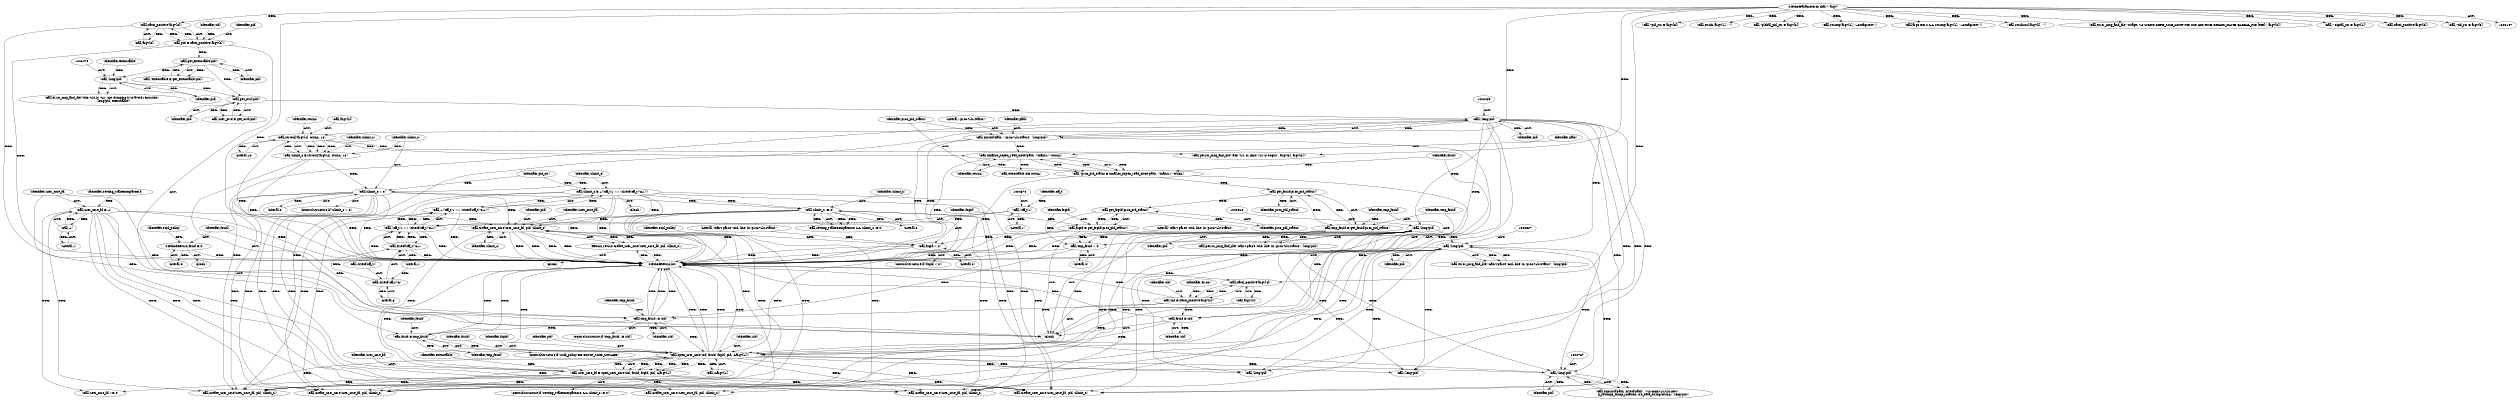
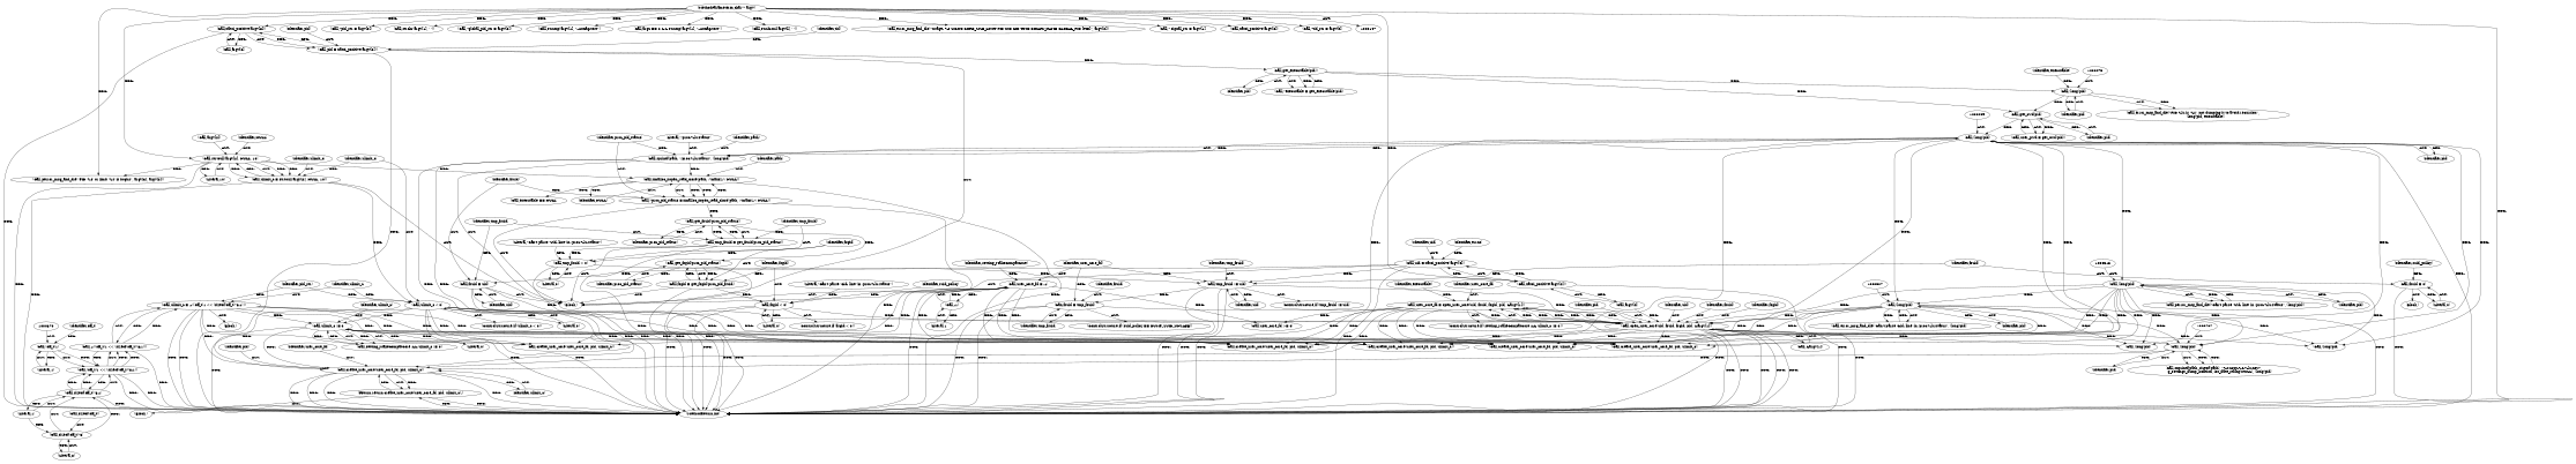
  digraph {
    n1 [label="(Call,create_user_core(user_core_fd, pid, ulimit_c))"]
    n2 [label="(Return,return create_user_core(user_core_fd, pid, ulimit_c);)"]
    n3 [label="(Identifier,ulimit_c)"]
    n4 [label="(MethodReturn,int)"]
    n5 [label="(Block,)"]
    n6 [label="(Call,user_core_fd = open_user_core(uid, fsuid, fsgid, pid, &argv[1]))"]
    n7 [label="(Call,open_user_core(uid, fsuid, fsgid, pid, &argv[1]))"]
    n8 [label="(Call,create_user_core(user_core_fd, pid, ulimit_c))"]
    n9 [label="(ControlStructure,if (setting_MakeCompatCore && ulimit_c != 0))"]
    n10 [label="(Call,create_user_core(user_core_fd, pid, ulimit_c))"]
    n11 [label="(Call,create_user_core(user_core_fd, pid, ulimit_c))"]
    n12 [label="(Call,user_core_fd >= 0)"]
    n13 [label="(Call,create_user_core(user_core_fd, pid, ulimit_c))"]
    n14 [label="(Call,create_user_core(user_core_fd, pid, ulimit_c))"]
    n15 [label="(Call,(long)pid)"]
    n16 [label="(Call,(long)pid)"]
    n17 [label="(Call,&argv[1])"]
    n18 [label="(Call,(long)pid)"]
    n19 [label="(Identifier,pid)"]
    n20 [label="(Call,snprintf(path, sizeof(path), \"%s/ccpp-%s-%lu.new\",\n            g_settings_dump_location, iso_date_string(NULL), (long)pid))"]
    n21 [label="(Call,tmp_fsuid != uid)"]
    n22 [label="(Can,fsuid = tmp_fsuid)"]
    n23 [label="(ControlStructure,if (tmp_fsuid != uid))"]
    n24 [label="(Identifier,uid)"]
    n25 [label="(Identifier,tmp_fsuid)"]
    n26 [label="(ControlStructure,if (suid_policy == DUMP_SUID_UNSAFE))"]
    n27 [label="(Call,tmp_fsuid < 0)"]
    n28 [label="(Literal,0)"]
    n29 [label="(Call,tmp_fsuid = get_fsuid(proc_pid_status))"]
    n30 [label="(Call,get_fsuid(proc_pid_status))"]
    n31 [label="(Block,)"]
    n32 [label="(Call,get_fsgid(proc_pid_status))"]
    n33 [label="(Identifier,proc_pid_status)"]
-   n34 [label="(Call,fsgid = get_fsgid(proc_pid_status))"]
+   n34 [label="(Call,fsgid = get_fsgid(proc_pid_fsuid))"]
    n35 [label="(Identifier,proc_pid_status)"]
    n36 [label="(Call,*proc_pid_status = xmalloc_xopen_read_close(path, /*maxsz:*/ NULL))"]
    n37 [label="(Call,xmalloc_xopen_read_close(path, /*maxsz:*/ NULL))"]
    n38 [label="(Identifier,NULL)"]
    n39 [label="(Call,executable == NULL)"]
    n40 [label="(Call,sprintf(path, \"/proc/%lu/status\", (long)pid))"]
    n41 [label="(Call,(long)pid)"]
    n42 [label="(Call,(long)pid)"]
    n43 [label="(Call,(long)pid)"]
    n44 [label="(Identifier,pid)"]
    n45 [label="(Call,perror_msg_and_die(\"Can't parse 'Uid: line' in /proc/%lu/status\", (long)pid))"]
    n46 [label="(Identifier,pid)"]
    n47 [label="(Call,error_msg_and_die(\"Can't parse 'Gid: line' in /proc/%lu/status\", (long)pid))"]
    n48 [label="(Identifier,pid)"]
    n49 [label="(Call,get_cwd(pid))"]
    n50 [label="(Identifier,pid)"]
    n51 [label="(Call,user_pwd = get_cwd(pid))"]
    n52 [label="(Call,(long)pid)"]
    n53 [label="(Call,error_msg_and_die(\"PID %lu is '%s', not dumping it to avoid recursion\",\n                        (long)pid, executable))"]
    n54 [label="(Identifier,pid)"]
    n55 [label="(Call,get_executable(pid))"]
    n56 [label="(Identifier,pid)"]
    n57 [label="(Call,*executable = get_executable(pid))"]
    n58 [label="(Call,pid = xatoi_positive(argv[8]))"]
    n59 [label="(Call,xatoi_positive(argv[8]))"]
    n60 [label="(Call,argv[8])"]
    n61 [label="(MethodParameterIn,char** argv)"]
    n62 [label="(Call,strtoull(argv[2], NULL, 10))"]
    n63 [label="(Call,xatoi_positive(argv[4]))"]
    n64 [label="(Call,*pid_str = argv[3])"]
    n65 [label="(Call,strchr(argv[1], ' '))"]
    n66 [label="(Call,*global_pid_str = argv[8])"]
    n67 [label="(Call,strcmp(argv[1], \"--config-test\"))"]
    n68 [label="(Call,argc == 2 && strcmp(argv[1], \"--config-test\"))"]
    n69 [label="(Call,strchrnul(argv[i], ' '))"]
    n70 [label="(Call,perror_msg_and_die(\"PID '%s' or limit '%s' is bogus\", argv[3], argv[2]))"]
    n71 [label="(Call,error_msg_and_die(\"Usage: %s SIGNO CORE_SIZE_LIMIT PID UID GID TIME BINARY_NAME GLOBAL_PID [TID]\", argv[0]))"]
    n72 [label="(Call,* signal_str = argv[1])"]
    n73 [label="(Call,xatoi_positive(argv[3]))"]
    n74 [label="(Call,*tid_str = argv[9])"]
    1000147
    n76 [label="(Call,ulimit_c = strtoull(argv[2], NULL, 10))"]
    n77 [label="(Literal,10)"]
    n78 [label="(Call,uid = xatoi_positive(argv[4]))"]
    n79 [label="(Call,argv[4])"]
    n80 [label="(Call,ulimit_c < 0)"]
    n81 [label="(Call,fsuid = uid)"]
    n82 [label="(Identifier,uid)"]
-   n83 [label="(MethodReturn,fsuid = 0)"]
+   n83 [label="(Call,fsuid = 0)"]
    n84 [label="(Literal,0)"]
    n85 [label="(Block,)"]
    n86 [label="(Call,fsgid < 0)"]
    n87 [label="(Literal,0)"]
    n88 [label="(ControlStructure,if (fsgid < 0))"]
    n89 [label="(Call,user_core_fd = -1)"]
    n90 [label="(Call,-1)"]
    n91 [label="(Literal,1)"]
    n92 [label="(Call,ulimit_c != 0)"]
    n93 [label="(Call,setting_MakeCompatCore && ulimit_c != 0)"]
    n94 [label="(Literal,0)"]
    n95 [label="(Call,ulimit_c = ~((off_t)1 << (sizeof(off_t)*8-1)))"]
    n96 [label="(Call,~((off_t)1 << (sizeof(off_t)*8-1)))"]
    n97 [label="(Block,)"]
    n98 [label="(Call,(off_t)1 << (sizeof(off_t)*8-1))"]
    n99 [label="(Call,sizeof(off_t)*8-1)"]
    n100 [label="(Literal,1)"]
    n101 [label="(Call,(off_t)1)"]
    n102 [label="(Literal,1)"]
    n103 [label="(Call,sizeof(off_t)*8)"]
    n104 [label="(Literal,8)"]
    n105 [label="(Literal,0)"]
    n106 [label="(ControlStructure,if (ulimit_c < 0))"]
    n107 [label="(Identifier,fsuid)"]
    n108 [label="(Identifier,setting_MakeCompatCore)"]
    n109 [label="(Identifier,executable)"]
    n110 [label="(Identifier,pid_str)"]
    n111 [label="(Identifier,fsgid)"]
    n112 [label="(Call,sizeof(off_t))"]
    n113 [label="(Identifier,path)"]
    n114 [label="(Identifier,ulimit_c)"]
    n115 [label="(Identifier,user_core_fd)"]
    n116 [label="(Identifier,ulimit_c)"]
    n117 [label="(Identifier,errno)"]
    n118 [label="(Literal,\"Can't parse 'Gid: line' in /proc/%lu/status\")"]
    n119 [label="(Identifier,tid)"]
    n120 [label="(Identifier,fsuid)"]
    n121 [label="(Identifier,suid_policy)"]
    n122 [label="(Identifier,user_core_fd)"]
    n123 [label="(Identifier,ulimit_c)"]
    n124 [label="(Identifier,ulimit_c)"]
    n125 [label="(Identifier,fsgid)"]
    n126 [label="(Identifier,off_t)"]
    n127 [label="(Identifier,pid)"]
    n128 [label="(Identifier,tmp_fsuid)"]
    n129 [label="(Identifier,suid_policy)"]
    n130 [label="(Identifier,tmp_fsuid)"]
    n131 [label="(Literal,\"/proc/%lu/status\")"]
    n132 [label="(Identifier,fsuid)"]
    n133 [label="(Identifier,uid)"]
    n134 [label="(Call,argv[2])"]
    n135 [label="(Identifier,pid)"]
    n136 [label="(Identifier,user_core_fd)"]
    n137 [label="(Identifier,proc_pid_status)"]
    n138 [label="(Identifier,tmp_fsuid)"]
    n139 [label="(Identifier,pid)"]
    n140 [label="(Identifier,path)"]
    n141 [label="(Literal,\"Can't parse 'Uid: line' in /proc/%lu/status\")"]
    n142 [label="(Identifier,fsgid)"]
    n143 [label="(Identifier,uid)"]
    n144 [label="(Identifier,fsuid)"]
    n145 [label="(Identifier,NULL)"]
    n146 [label="(Identifier,executable)"]
    1000489
    1000475
    1000513
    1000527
    1000767
    1000370
    n1 -> n2 [label="AST: "]
    n1 -> n2 [label="DDG: "]
    n1 -> n3 [label="CFG: "]
    n1 -> n4 [label="DDG: "]
    n1 -> n4 [label="DDG: "]
    n1 -> n4 [label="DDG: "]
    n1 -> n4 [label="DDG: "]
    n2 -> n1 [label="CFG: "]
    n2 -> n4 [label="DDG: "]
    n2 -> n5 [label="AST: "]
    n3 -> n1 [label="AST: "]
    n4 -> n2 [label="CFG: "]
    n6 -> n1 [label="DDG: "]
    n6 -> n4 [label="DDG: "]
    n6 -> n7 [label="CFG: "]
    n6 -> n8 [label="DDG: "]
    n6 -> n9 [label="AST: "]
    n6 -> n10 [label="DDG: "]
    n6 -> n11 [label="DDG: "]
    n6 -> n12 [label="DDG: "]
    n6 -> n13 [label="DDG: "]
    n6 -> n14 [label="DDG: "]
    n7 -> n4 [label="DDG: "]
    n7 -> n4 [label="DDG: "]
    n7 -> n4 [label="DDG: "]
    n7 -> n4 [label="DDG: "]
    n7 -> n4 [label="DDG: "]
    n7 -> n6 [label="AST: "]
    n7 -> n6 [label="DDG: "]
    n7 -> n6 [label="DDG: "]
    n7 -> n6 [label="DDG: "]
    n7 -> n6 [label="DDG: "]
    n7 -> n6 [label="DDG: "]
    n7 -> n8 [label="DDG: "]
    n7 -> n10 [label="DDG: "]
    n7 -> n11 [label="DDG: "]
    n7 -> n14 [label="DDG: "]
    n7 -> n15 [label="DDG: "]
    n7 -> n16 [label="DDG: "]
    n7 -> n17 [label="CFG: "]
    n7 -> n18 [label="DDG: "]
    n15 -> n1 [label="DDG: "]
    n15 -> n19 [label="CFG: "]
    n15 -> n20 [label="AST: "]
    n15 -> n20 [label="DDG: "]
    n17 -> n7 [label="AST: "]
    n19 -> n15 [label="AST: "]
    n20 -> n15 [label="CFG: "]
    n21 -> n4 [label="DDG: "]
    n21 -> n4 [label="DDG: "]
    n21 -> n4 [label="DDG: "]
    n21 -> n7 [label="DDG: "]
    n21 -> n22 [label="DDG: "]
    n21 -> n23 [label="AST: "]
    n21 -> n24 [label="CFG: "]
    n22 -> n4 [label="DDG: "]
    n22 -> n4 [label="DDG: "]
    n22 -> n7 [label="DDG: "]
    n22 -> n25 [label="CFG: "]
    n22 -> n26 [label="AST: "]
    n24 -> n21 [label="AST: "]
    n25 -> n22 [label="AST: "]
    n27 -> n4 [label="DDG: "]
    n27 -> n21 [label="DDG: "]
    n27 -> n28 [label="CFG: "]
    n28 -> n27 [label="AST: "]
    n29 -> n4 [label="DDG: "]
    n29 -> n27 [label="DDG: "]
    n29 -> n30 [label="CFG: "]
    n29 -> n31 [label="AST: "]
    n30 -> n29 [label="AST: "]
    n30 -> n29 [label="DDG: "]
    n30 -> n32 [label="DDG: "]
    n30 -> n33 [label="CFG: "]
    n32 -> n4 [label="DDG: "]
    n32 -> n34 [label="AST: "]
    n32 -> n34 [label="DDG: "]
    n32 -> n35 [label="CFG: "]
    n33 -> n30 [label="AST: "]
    n34 -> n4 [label="DDG: "]
    n34 -> n31 [label="AST: "]
    n34 -> n32 [label="CFG: "]
    n34 -> n86 [label="DDG: "]
    n35 -> n32 [label="AST: "]
    n36 -> n4 [label="DDG: "]
    n36 -> n30 [label="DDG: "]
    n36 -> n31 [label="AST: "]
    n36 -> n37 [label="CFG: "]
    n37 -> n4 [label="DDG: "]
    n37 -> n36 [label="AST: "]
    n37 -> n36 [label="DDG: "]
    n37 -> n36 [label="DDG: "]
    n37 -> n38 [label="CFG: "]
    n37 -> n39 [label="DDG: "]
    n38 -> n37 [label="AST: "]
    n40 -> n4 [label="DDG: "]
    n40 -> n4 [label="DDG: "]
    n40 -> n31 [label="AST: "]
    n40 -> n37 [label="DDG: "]
    n40 -> n41 [label="CFG: "]
    n41 -> n4 [label="DDG: "]
    n41 -> n7 [label="DDG: "]
    n41 -> n8 [label="DDG: "]
    n41 -> n10 [label="DDG: "]
    n41 -> n11 [label="DDG: "]
    n41 -> n14 [label="DDG: "]
    n41 -> n15 [label="DDG: "]
    n41 -> n16 [label="DDG: "]
    n41 -> n18 [label="DDG: "]
    n41 -> n40 [label="AST: "]
    n41 -> n40 [label="DDG: "]
    n41 -> n42 [label="DDG: "]
    n41 -> n43 [label="DDG: "]
    n41 -> n44 [label="CFG: "]
    n42 -> n4 [label="DDG: "]
    n42 -> n7 [label="DDG: "]
    n42 -> n8 [label="DDG: "]
    n42 -> n10 [label="DDG: "]
    n42 -> n11 [label="DDG: "]
    n42 -> n14 [label="DDG: "]
    n42 -> n15 [label="DDG: "]
    n42 -> n16 [label="DDG: "]
    n42 -> n18 [label="DDG: "]
    n42 -> n43 [label="DDG: "]
    n42 -> n45 [label="AST: "]
    n42 -> n45 [label="DDG: "]
    n42 -> n46 [label="CFG: "]
    n43 -> n4 [label="DDG: "]
    n43 -> n7 [label="DDG: "]
    n43 -> n8 [label="DDG: "]
    n43 -> n10 [label="DDG: "]
    n43 -> n11 [label="DDG: "]
    n43 -> n14 [label="DDG: "]
    n43 -> n15 [label="DDG: "]
    n43 -> n16 [label="DDG: "]
    n43 -> n18 [label="DDG: "]
    n43 -> n47 [label="AST: "]
    n43 -> n47 [label="DDG: "]
    n43 -> n48 [label="CFG: "]
    n44 -> n41 [label="AST: "]
    n45 -> n42 [label="CFG: "]
    n46 -> n42 [label="AST: "]
    n47 -> n43 [label="CFG: "]
    n48 -> n43 [label="AST: "]
    n49 -> n41 [label="DDG: "]
    n49 -> n50 [label="CFG: "]
    n49 -> n51 [label="AST: "]
    n49 -> n51 [label="DDG: "]
    n50 -> n49 [label="AST: "]
    n51 -> n49 [label="CFG: "]
    n52 -> n49 [label="DDG: "]
    n52 -> n53 [label="AST: "]
    n52 -> n53 [label="DDG: "]
    n52 -> n54 [label="CFG: "]
    n54 -> n52 [label="AST: "]
    n55 -> n49 [label="DDG: "]
    n55 -> n52 [label="DDG: "]
    n55 -> n56 [label="CFG: "]
    n55 -> n57 [label="AST: "]
    n55 -> n57 [label="DDG: "]
    n56 -> n55 [label="AST: "]
    n57 -> n55 [label="CFG: "]
    n58 -> n4 [label="DDG: "]
    n58 -> n31 [label="AST: "]
    n58 -> n55 [label="DDG: "]
    n58 -> n59 [label="CFG: "]
    n59 -> n4 [label="DDG: "]
    n59 -> n58 [label="AST: "]
    n59 -> n58 [label="DDG: "]
    n59 -> n60 [label="CFG: "]
    n60 -> n59 [label="AST: "]
    n61 -> n4 [label="DDG: "]
    n61 -> n59 [label="DDG: "]
    n61 -> n62 [label="DDG: "]
    n61 -> n63 [label="DDG: "]
    n61 -> n64 [label="DDG: "]
    n61 -> n65 [label="DDG: "]
    n61 -> n66 [label="DDG: "]
    n61 -> n67 [label="DDG: "]
    n61 -> n68 [label="DDG: "]
    n61 -> n69 [label="DDG: "]
    n61 -> n70 [label="DDG: "]
    n61 -> n71 [label="DDG: "]
    n61 -> n72 [label="DDG: "]
    n61 -> n73 [label="DDG: "]
    n61 -> n74 [label="DDG: "]
    n61 -> 1000147 [label="AST: "]
    n62 -> n4 [label="DDG: "]
    n62 -> n37 [label="DDG: "]
    n62 -> n70 [label="DDG: "]
    n62 -> n76 [label="AST: "]
    n62 -> n76 [label="DDG: "]
    n62 -> n76 [label="DDG: "]
    n62 -> n76 [label="DDG: "]
    n62 -> n77 [label="CFG: "]
-   n4 -> n63 [label="DDG: "]
+   n63 -> n4 [label="DDG: "]
    n63 -> n78 [label="AST: "]
    n63 -> n78 [label="DDG: "]
    n63 -> n79 [label="CFG: "]
    n76 -> n4 [label="DDG: "]
    n76 -> n31 [label="AST: "]
    n76 -> n62 [label="CFG: "]
    n76 -> n80 [label="DDG: "]
    n77 -> n62 [label="AST: "]
    n78 -> n4 [label="DDG: "]
    n78 -> n21 [label="DDG: "]
    n78 -> n31 [label="AST: "]
    n78 -> n63 [label="CFG: "]
    n78 -> n81 [label="DDG: "]
    n79 -> n7 [label="DDG: "]
    n79 -> n63 [label="AST: "]
    n80 -> n1 [label="DDG: "]
    n80 -> n4 [label="DDG: "]
    n80 -> n4 [label="DDG: "]
    n80 -> n8 [label="DDG: "]
    n80 -> n10 [label="DDG: "]
    n80 -> n11 [label="DDG: "]
    n80 -> n13 [label="DDG: "]
    n80 -> n14 [label="DDG: "]
    n80 -> n92 [label="DDG: "]
    n80 -> n105 [label="CFG: "]
    n80 -> n106 [label="AST: "]
    n81 -> n4 [label="DDG: "]
    n81 -> n7 [label="DDG: "]
    n81 -> n31 [label="AST: "]
    n81 -> n82 [label="CFG: "]
    n82 -> n81 [label="AST: "]
    n83 -> n4 [label="DDG: "]
    n83 -> n84 [label="CFG: "]
    n83 -> n85 [label="AST: "]
    n84 -> n83 [label="AST: "]
    n86 -> n4 [label="DDG: "]
    n86 -> n4 [label="DDG: "]
    n86 -> n7 [label="DDG: "]
    n86 -> n87 [label="CFG: "]
    n86 -> n88 [label="AST: "]
    n87 -> n86 [label="AST: "]
    n89 -> n1 [label="DDG: "]
    n89 -> n4 [label="DDG: "]
    n89 -> n8 [label="DDG: "]
    n89 -> n10 [label="DDG: "]
    n89 -> n11 [label="DDG: "]
    n89 -> n12 [label="DDG: "]
    n89 -> n13 [label="DDG: "]
    n89 -> n14 [label="DDG: "]
    n89 -> n31 [label="AST: "]
    n89 -> n90 [label="CFG: "]
    n90 -> n89 [label="AST: "]
    n90 -> n89 [label="DDG: "]
    n90 -> n91 [label="CFG: "]
    n91 -> n90 [label="AST: "]
    n92 -> n1 [label="DDG: "]
    n92 -> n4 [label="DDG: "]
    n92 -> n8 [label="DDG: "]
    n92 -> n10 [label="DDG: "]
    n92 -> n11 [label="DDG: "]
    n92 -> n13 [label="DDG: "]
    n92 -> n14 [label="DDG: "]
    n92 -> n93 [label="AST: "]
    n92 -> n93 [label="DDG: "]
    n92 -> n93 [label="DDG: "]
    n92 -> n94 [label="CFG: "]
    n93 -> n92 [label="CFG: "]
    n94 -> n92 [label="AST: "]
    n95 -> n1 [label="DDG: "]
    n95 -> n4 [label="DDG: "]
    n95 -> n4 [label="DDG: "]
    n95 -> n8 [label="DDG: "]
    n95 -> n10 [label="DDG: "]
    n95 -> n11 [label="DDG: "]
    n95 -> n13 [label="DDG: "]
    n95 -> n14 [label="DDG: "]
    n95 -> n92 [label="DDG: "]
    n95 -> n96 [label="CFG: "]
    n95 -> n97 [label="AST: "]
    n96 -> n4 [label="DDG: "]
    n96 -> n95 [label="AST: "]
    n96 -> n95 [label="DDG: "]
    n96 -> n98 [label="CFG: "]
    n98 -> n4 [label="DDG: "]
    n98 -> n4 [label="DDG: "]
    n98 -> n96 [label="AST: "]
    n98 -> n96 [label="DDG: "]
    n98 -> n96 [label="DDG: "]
    n98 -> n99 [label="CFG: "]
    n99 -> n4 [label="DDG: "]
    n99 -> n98 [label="AST: "]
    n99 -> n98 [label="DDG: "]
    n99 -> n98 [label="DDG: "]
    n99 -> n100 [label="CFG: "]
    n100 -> n99 [label="AST: "]
    n100 -> n103 [label="CFG: "]
    n101 -> n98 [label="AST: "]
    n101 -> n98 [label="DDG: "]
    n101 -> n102 [label="CFG: "]
    n102 -> n101 [label="AST: "]
    n103 -> n99 [label="AST: "]
    n103 -> n99 [label="DDG: "]
    n103 -> n104 [label="CFG: "]
    n104 -> n103 [label="AST: "]
    n105 -> n80 [label="AST: "]
    n107 -> n7 [label="AST: "]
    n108 -> n89 [label="CFG: "]
    n109 -> n52 [label="CFG: "]
    n110 -> n80 [label="CFG: "]
    n110 -> n95 [label="CFG: "]
    n111 -> n34 [label="CFG: "]
    n111 -> n86 [label="AST: "]
    n112 -> n103 [label="AST: "]
    n113 -> n37 [label="AST: "]
    n114 -> n76 [label="AST: "]
    n115 -> n21 [label="CFG: "]
    n115 -> n22 [label="CFG: "]
    n115 -> n89 [label="AST: "]
    n116 -> n76 [label="CFG: "]
    n116 -> n80 [label="AST: "]
    n117 -> n78 [label="CFG: "]
    n118 -> n86 [label="CFG: "]
    n119 -> n58 [label="CFG: "]
    n120 -> n22 [label="AST: "]
    n121 -> n86 [label="CFG: "]
    n122 -> n1 [label="AST: "]
    n123 -> n80 [label="CFG: "]
    n123 -> n95 [label="AST: "]
    n124 -> n92 [label="AST: "]
    n125 -> n7 [label="AST: "]
    n126 -> n101 [label="CFG: "]
    n127 -> n58 [label="AST: "]
    n128 -> n29 [label="AST: "]
    n128 -> n81 [label="CFG: "]
    n129 -> n83 [label="CFG: "]
    n130 -> n21 [label="AST: "]
    n131 -> n40 [label="AST: "]
    n132 -> n21 [label="CFG: "]
    n132 -> n83 [label="AST: "]
    n133 -> n78 [label="AST: "]
    n134 -> n62 [label="AST: "]
    n135 -> n7 [label="AST: "]
    n136 -> n6 [label="AST: "]
    n137 -> n36 [label="AST: "]
    n137 -> n40 [label="CFG: "]
    n138 -> n27 [label="AST: "]
    n138 -> n29 [label="CFG: "]
    n139 -> n1 [label="AST: "]
    n140 -> n40 [label="AST: "]
    n141 -> n27 [label="CFG: "]
    n142 -> n27 [label="CFG: "]
    n142 -> n34 [label="AST: "]
    n143 -> n7 [label="AST: "]
    n144 -> n36 [label="CFG: "]
    n144 -> n81 [label="AST: "]
    n145 -> n62 [label="AST: "]
    n146 -> n6 [label="CFG: "]
    1000489 -> n41 [label="AST: "]
    1000475 -> n52 [label="AST: "]
    1000513 -> n42 [label="AST: "]
    1000527 -> n43 [label="AST: "]
    1000767 -> n15 [label="AST: "]
    1000370 -> n101 [label="AST: "]
  }
